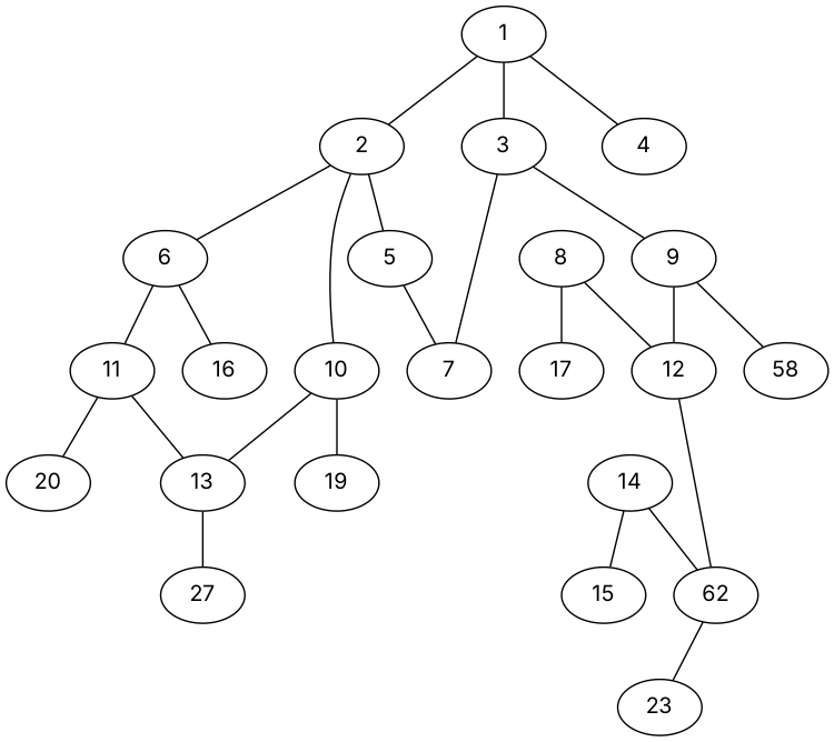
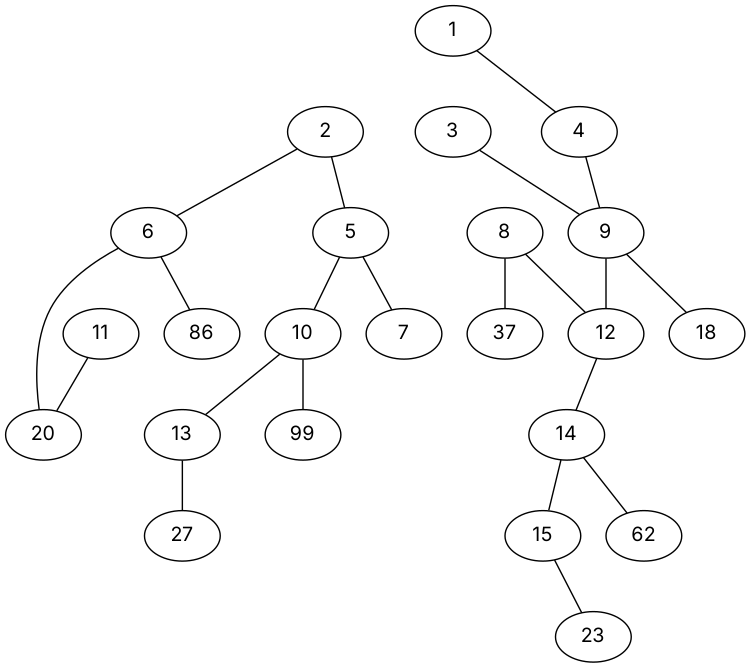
  graph {
    fontname=Inter
    node [chem=C fontname=Inter]
    edge [fontname=Inter valence=1]
    2 [chem=N]
    1
    3
    4 [chem=N]
    5
    6
    7 [chem=N]
    9
    10
    11
-   16 [chem=H]
+   16 [chem=H label=86]
    8
    12
-   17 [chem=H]
-   18 [chem=H label=58]
+   17 [chem=H label=37]
+   18 [chem=H]
    13
-   19 [chem=H]
+   19 [chem=H label=99]
    20 [chem=H]
    14 [chem=N]
    n20 [chem=H label=27]
    15 [chem=O]
    n22 [chem=H label=62]
    23 [chem=H]
    2 -- 5
    2 -- 6
-   1 -- 2
-   1 -- 3 [valence=2]
    1 -- 4
-   3 -- 7
    3 -- 9
+   4 -- 9 [valence=2]
    5 -- 7 [valence=2]
-   2 -- 10
-   6 -- 11 [valence=2]
+   5 -- 10
+   6 -- 20 [valence=2]
    6 -- 16
    9 -- 12
    9 -- 18
    10 -- 13 [valence=2]
    10 -- 19
-   11 -- 13
    11 -- 20
    8 -- 12 [valence=2]
    8 -- 17
-   12 -- n22
+   12 -- 14
    13 -- n20
    14 -- 15
    14 -- n22
-   n22 -- 23
+   15 -- 23
  }
